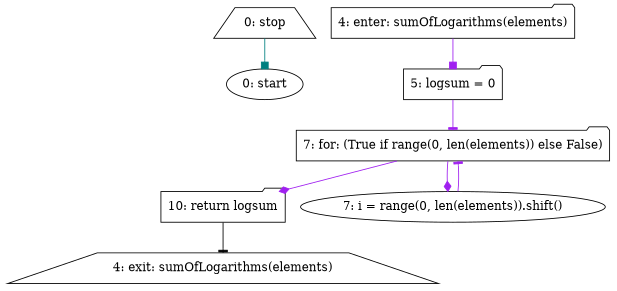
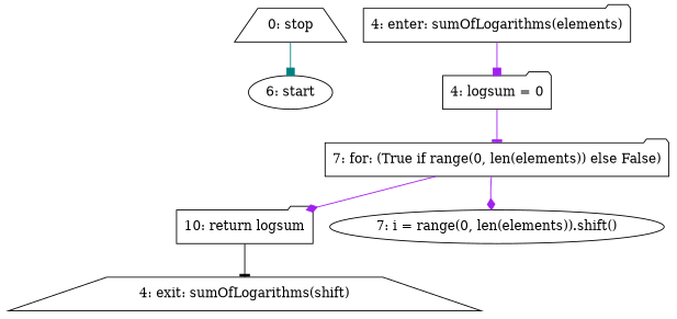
  strict digraph {
    node [shape=folder]
    edge [arrowhead=tee color=purple]
-   n1 [label="0: start" shape=ellipse]
+   n1 [label="6: start" shape=ellipse]
    n2 [label="0: stop" shape=trapezium]
    n3 [label="4: enter: sumOfLogarithms(elements)"]
-   n4 [label="5: logsum = 0"]
+   n4 [label="4: logsum = 0"]
    n5 [label="7: for: (True if range(0, len(elements)) else False)"]
    n6 [label="10: return logsum"]
    n7 [label="7: i = range(0, len(elements)).shift()" shape=ellipse]
-   n8 [label="4: exit: sumOfLogarithms(elements)" shape=trapezium]
+   n8 [label="4: exit: sumOfLogarithms(shift)" shape=trapezium]
    n2 -> n1 [arrowhead=box color=teal]
    n3 -> n4 [arrowhead=box]
    n4 -> n5
    n5 -> n6 [arrowhead=diamond]
    n5 -> n7 [arrowhead=diamond]
    n6 -> n8 [color=black]
-   n7 -> n5
  }
